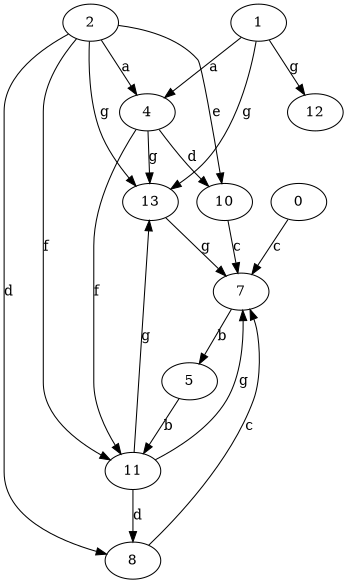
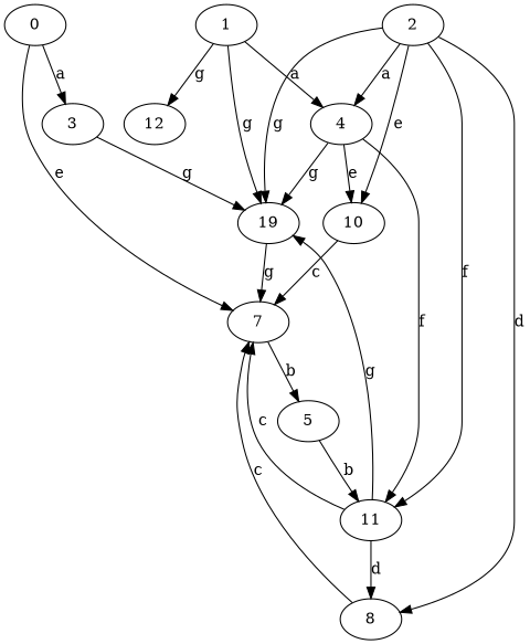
  strict digraph {
-   13
+   3
+   13 [label=19]
    7
    4
    10
    11
    8
    0
    5
    1
    12
    2
+   3 -> 13 [label=g]
    13 -> 7 [label=g]
    7 -> 5 [label=b]
    4 -> 13 [label=g]
-   4 -> 10 [label=d]
+   4 -> 10 [label=e]
    4 -> 11 [label=f]
    10 -> 7 [label=c]
    11 -> 13 [label=g]
-   11 -> 7 [label=g]
+   11 -> 7 [label=c]
    11 -> 8 [label=d]
    8 -> 7 [label=c]
-   0 -> 7 [label=c]
+   0 -> 3 [label=a]
+   0 -> 7 [label=e]
    5 -> 11 [label=b]
    1 -> 13 [label=g]
    1 -> 4 [label=a]
    1 -> 12 [label=g]
    2 -> 13 [label=g]
    2 -> 4 [label=a]
    2 -> 10 [label=e]
    2 -> 11 [label=f]
    2 -> 8 [label=d]
  }
